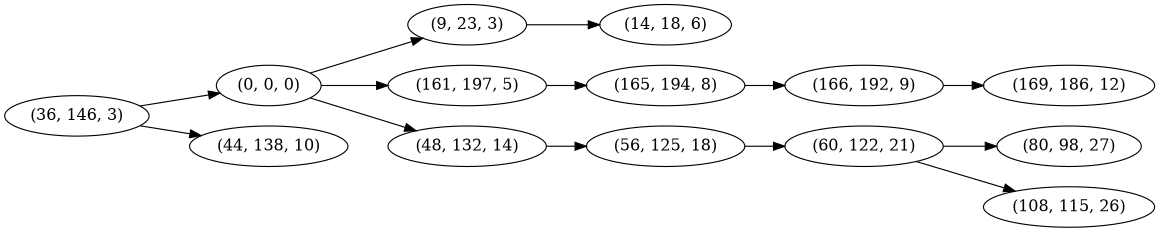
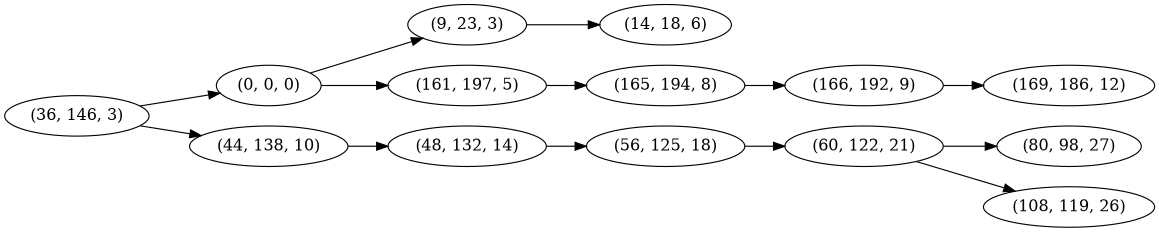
  digraph {
    rankdir=LR
    "(0, 0, 0)"
    "(9, 23, 3)"
    "(161, 197, 5)"
    "(14, 18, 6)"
    "(36, 146, 3)"
    "(44, 138, 10)"
    "(165, 194, 8)"
    "(48, 132, 14)"
    "(56, 125, 18)"
    "(60, 122, 21)"
    "(80, 98, 27)"
-   "(108, 115, 26)"
+   "(108, 115, 26)" [label="(108, 119, 26)"]
    "(166, 192, 9)"
    "(169, 186, 12)"
    "(0, 0, 0)" -> "(9, 23, 3)"
    "(0, 0, 0)" -> "(161, 197, 5)"
    "(9, 23, 3)" -> "(14, 18, 6)"
    "(161, 197, 5)" -> "(165, 194, 8)"
    "(36, 146, 3)" -> "(0, 0, 0)"
    "(36, 146, 3)" -> "(44, 138, 10)"
-   "(0, 0, 0)" -> "(48, 132, 14)"
+   "(44, 138, 10)" -> "(48, 132, 14)"
    "(165, 194, 8)" -> "(166, 192, 9)"
    "(48, 132, 14)" -> "(56, 125, 18)"
    "(56, 125, 18)" -> "(60, 122, 21)"
    "(60, 122, 21)" -> "(80, 98, 27)"
    "(60, 122, 21)" -> "(108, 115, 26)"
    "(166, 192, 9)" -> "(169, 186, 12)"
  }
